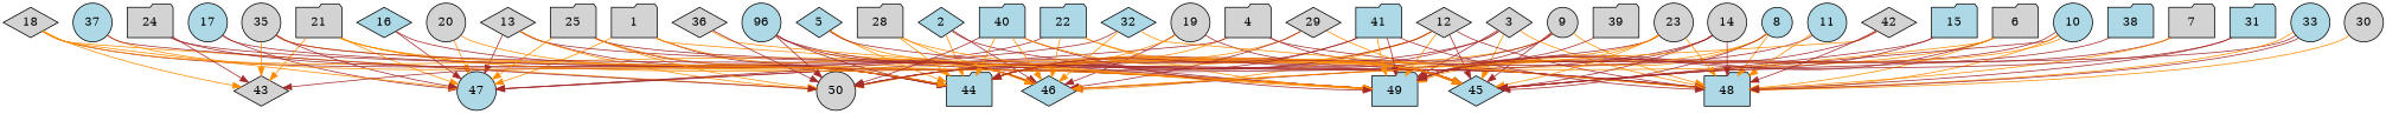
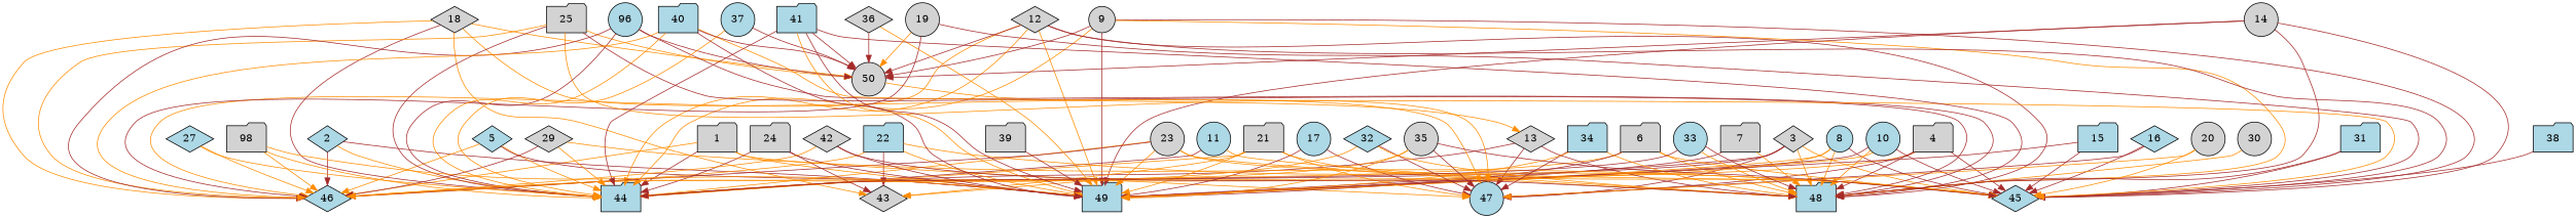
  digraph {
    node [alpha=0.08 fillcolor=lightgrey shape=folder style=filled]
    edge [color=brown]
    1 [expect_size=12792832]
    44 [alpha=0.04 expect_size=23660544 fillcolor=lightblue]
    46 [expect_size=35987456 fillcolor=lightblue shape=diamond]
    47 [alpha=0.10 expect_size=10933248 fillcolor=lightblue shape=circle]
    49 [alpha=0.11 expect_size=48928768 fillcolor=lightblue]
    2 [expect_size=12439552 fillcolor=lightblue shape=diamond]
    3 [alpha=0.05 expect_size=15849472 shape=diamond]
    45 [expect_size=31434752 fillcolor=lightblue shape=diamond]
    48 [alpha=0.02 expect_size=6957056 fillcolor=lightblue]
    4 [expect_size=18671616]
    5 [alpha=0.02 expect_size=47518720 fillcolor=lightblue shape=diamond]
    6 [alpha=0.13 expect_size=30458880]
    7 [alpha=0.09 expect_size=18716672]
    8 [alpha=0.04 expect_size=50689024 fillcolor=lightblue shape=circle]
    9 [alpha=0.17 expect_size=9297920 shape=circle]
    50 [alpha=0.15 expect_size=28417024 shape=circle]
    10 [alpha=0.13 expect_size=27185152 fillcolor=lightblue shape=circle]
    11 [alpha=0.01 expect_size=48096256 fillcolor=lightblue shape=circle]
    12 [alpha=0.15 expect_size=18690048 shape=diamond]
    13 [expect_size=37474304 shape=diamond]
    14 [alpha=0.19 expect_size=49637376 shape=circle]
    15 [alpha=0.11 expect_size=21843968 fillcolor=lightblue]
    16 [alpha=0.05 expect_size=26043392 fillcolor=lightblue shape=diamond]
    17 [alpha=0.09 expect_size=8741888 fillcolor=lightblue shape=circle]
    18 [alpha=0.06 expect_size=30111744 shape=diamond]
    43 [alpha=0.06 expect_size=43248640 shape=diamond]
    19 [alpha=0.00 expect_size=38369280 shape=circle]
    20 [alpha=0.15 expect_size=30527488 shape=circle]
    21 [alpha=0.12 expect_size=13263872]
    22 [alpha=0.13 expect_size=15383552 fillcolor=lightblue]
    23 [alpha=0.17 expect_size=50430976 shape=circle]
    24 [expect_size=21004288]
    25 [alpha=0.17 expect_size=19218432]
    n34 [alpha=0.16 expect_size=44673024 fillcolor=lightblue label=96 shape=circle]
-   28 [alpha=0.05 expect_size=29806592]
+   27 [alpha=0.01 expect_size=8886272 fillcolor=lightblue shape=diamond]
+   28 [alpha=0.05 expect_size=29806592 label=98]
    29 [alpha=0.11 expect_size=42901504 shape=diamond]
    30 [alpha=0.06 expect_size=43862016 shape=circle]
    31 [alpha=0.20 expect_size=31177728 fillcolor=lightblue]
    32 [alpha=0.19 expect_size=12397568 fillcolor=lightblue shape=diamond]
    33 [alpha=0.12 expect_size=41905152 fillcolor=lightblue shape=circle]
+   34 [alpha=0.03 expect_size=35936256 fillcolor=lightblue]
    35 [alpha=0.02 expect_size=7917568 shape=circle]
    36 [alpha=0.09 expect_size=47313920 shape=diamond]
    37 [alpha=0.18 expect_size=37782528 fillcolor=lightblue shape=circle]
    38 [alpha=0.18 expect_size=39983104 fillcolor=lightblue]
    39 [alpha=0.11 expect_size=52177920]
    40 [alpha=0.16 expect_size=31234048 fillcolor=lightblue]
    41 [alpha=0.03 expect_size=46282752 fillcolor=lightblue]
    42 [alpha=0.15 expect_size=45805568 shape=diamond]
    1 -> 44
    1 -> 46 [color=darkorange]
    1 -> 47 [color=darkorange]
    1 -> 49 [color=darkorange]
    2 -> 44 [color=darkorange]
    2 -> 46
    2 -> 49
    3 -> 44
    3 -> 47
    3 -> 49
    3 -> 45 [color=darkorange]
    3 -> 48 [color=darkorange]
    4 -> 44 [color=darkorange]
    4 -> 47
    4 -> 45
    4 -> 48
    5 -> 44 [color=darkorange]
    5 -> 46 [color=darkorange]
    5 -> 49
    6 -> 46 [color=darkorange]
    6 -> 49
    6 -> 45 [color=darkorange]
    6 -> 48 [color=darkorange]
    7 -> 49
    7 -> 48 [color=darkorange]
    8 -> 44 [color=darkorange]
    8 -> 49 [color=darkorange]
    8 -> 45
    8 -> 48 [color=darkorange]
    9 -> 44 [color=darkorange]
    9 -> 49
    9 -> 45
    9 -> 48 [color=darkorange]
    9 -> 50
    10 -> 49
    10 -> 49 [color=darkorange]
    10 -> 45
    10 -> 48 [color=darkorange]
    11 -> 44
    11 -> 48 [color=darkorange]
    12 -> 44 [color=darkorange]
    12 -> 46 [color=darkorange]
    12 -> 49 [color=darkorange]
    12 -> 45
    12 -> 48
    12 -> 50
    13 -> 44
    13 -> 47
    13 -> 48
-   13 -> 50 [color=darkorange]
+   50 -> 13 [color=darkorange]
    14 -> 49
    14 -> 45
    14 -> 48
    14 -> 50
    15 -> 49
    15 -> 45
    16 -> 47
    16 -> 45
    17 -> 47
    17 -> 49
    18 -> 44
    18 -> 46 [color=darkorange]
    18 -> 47 [color=darkorange]
    18 -> 50 [color=darkorange]
    18 -> 43 [color=darkorange]
    19 -> 46
    19 -> 45
    19 -> 50 [color=darkorange]
    20 -> 47 [color=darkorange]
    20 -> 45 [color=darkorange]
    21 -> 44 [color=darkorange]
    21 -> 47 [color=darkorange]
    21 -> 49 [color=darkorange]
    21 -> 45 [color=darkorange]
    21 -> 43 [color=darkorange]
    22 -> 46 [color=darkorange]
    22 -> 49 [color=darkorange]
    22 -> 45 [color=darkorange]
    22 -> 43
    23 -> 44 [color=darkorange]
    23 -> 46
    23 -> 49 [color=darkorange]
    23 -> 45 [color=darkorange]
    23 -> 48 [color=darkorange]
    24 -> 44
    24 -> 49
    24 -> 43
    25 -> 44
    25 -> 46 [color=darkorange]
    25 -> 47 [color=darkorange]
    25 -> 48
    25 -> 50 [color=darkorange]
    n34 -> 44
    n34 -> 46
    n34 -> 48
    n34 -> 50
+   27 -> 44 [color=darkorange]
+   27 -> 46 [color=darkorange]
    28 -> 44 [color=darkorange]
    28 -> 46 [color=darkorange]
    28 -> 49 [color=darkorange]
    29 -> 44 [color=darkorange]
    29 -> 46
    29 -> 45 [color=darkorange]
    30 -> 48 [color=darkorange]
    31 -> 45
    31 -> 48
    32 -> 46 [color=darkorange]
    32 -> 47
    32 -> 48 [color=darkorange]
    33 -> 44
    33 -> 48 [color=darkorange]
    33 -> 48
+   34 -> 47
+   34 -> 49 [color=darkorange]
+   34 -> 48 [color=darkorange]
    35 -> 47
    35 -> 49 [color=darkorange]
    35 -> 45
    35 -> 43 [color=darkorange]
    36 -> 49 [color=darkorange]
    36 -> 50
    37 -> 44 [color=darkorange]
    37 -> 50
    38 -> 45
    39 -> 49
    40 -> 44 [color=darkorange]
    40 -> 46 [color=darkorange]
    40 -> 49
    40 -> 45 [color=darkorange]
    40 -> 50
    41 -> 44
    41 -> 49 [color=darkorange]
    41 -> 49
    41 -> 48
    41 -> 50
    42 -> 46 [color=darkorange]
    42 -> 49
    42 -> 48
  }
